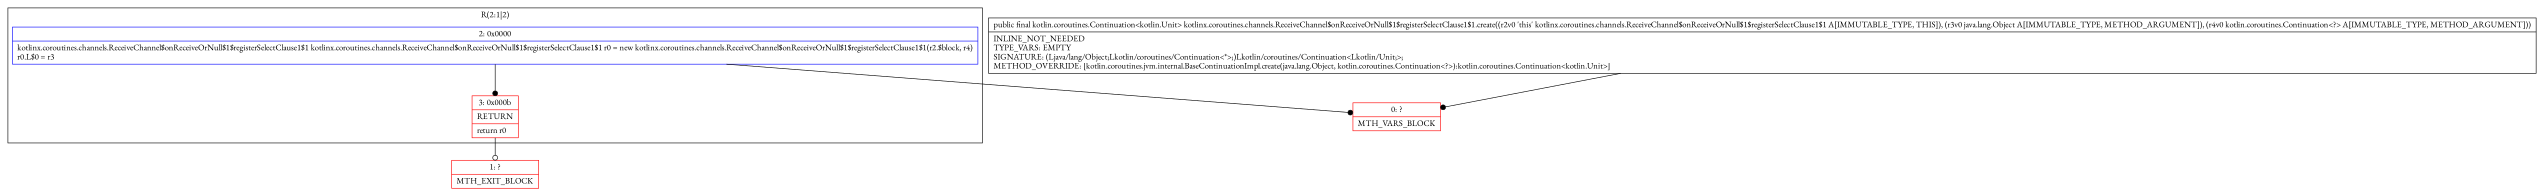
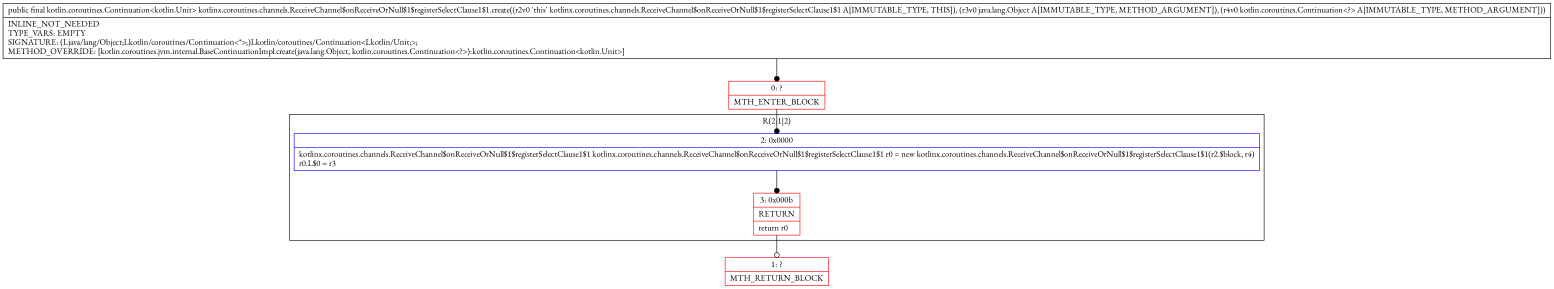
  digraph {
    fontname="EB Garamond"
    node [color=red fontname="EB Garamond" shape=record]
    edge [arrowhead=dot fontname="EB Garamond"]
    n1 [color=blue label="{2\:\ 0x0000|kotlinx.coroutines.channels.ReceiveChannel$onReceiveOrNull$1$registerSelectClause1$1 kotlinx.coroutines.channels.ReceiveChannel$onReceiveOrNull$1$registerSelectClause1$1 r0 = new kotlinx.coroutines.channels.ReceiveChannel$onReceiveOrNull$1$registerSelectClause1$1(r2.$block, r4)\lr0.L$0 = r3\l}"]
    n2 [label="{3\:\ 0x000b|RETURN\l|return r0\l}"]
-   n3 [label="{1\:\ ?|MTH_EXIT_BLOCK\l}"]
-   n4 [label="{0\:\ ?|MTH_VARS_BLOCK\l}"]
+   n3 [label="{1\:\ ?|MTH_RETURN_BLOCK\l}"]
+   n4 [label="{0\:\ ?|MTH_ENTER_BLOCK\l}"]
    n5 [label="{public final kotlin.coroutines.Continuation\<kotlin.Unit\> kotlinx.coroutines.channels.ReceiveChannel$onReceiveOrNull$1$registerSelectClause1$1.create((r2v0 'this' kotlinx.coroutines.channels.ReceiveChannel$onReceiveOrNull$1$registerSelectClause1$1 A[IMMUTABLE_TYPE, THIS]), (r3v0 java.lang.Object A[IMMUTABLE_TYPE, METHOD_ARGUMENT]), (r4v0 kotlin.coroutines.Continuation\<?\> A[IMMUTABLE_TYPE, METHOD_ARGUMENT]))  | INLINE_NOT_NEEDED\lTYPE_VARS: EMPTY\lSIGNATURE: (Ljava\/lang\/Object;Lkotlin\/coroutines\/Continuation\<*\>;)Lkotlin\/coroutines\/Continuation\<Lkotlin\/Unit;\>;\lMETHOD_OVERRIDE: [kotlin.coroutines.jvm.internal.BaseContinuationImpl.create(java.lang.Object, kotlin.coroutines.Continuation\<?\>):kotlin.coroutines.Continuation\<kotlin.Unit\>]\l}" color=""]
    subgraph cluster_1 {
      label="R(2:1|2)"
      n1
      n2
    }
    n1 -> n2
    n2 -> n3 [arrowhead=odot]
-   n1 -> n4
+   n4 -> n1
    n5 -> n4
  }
